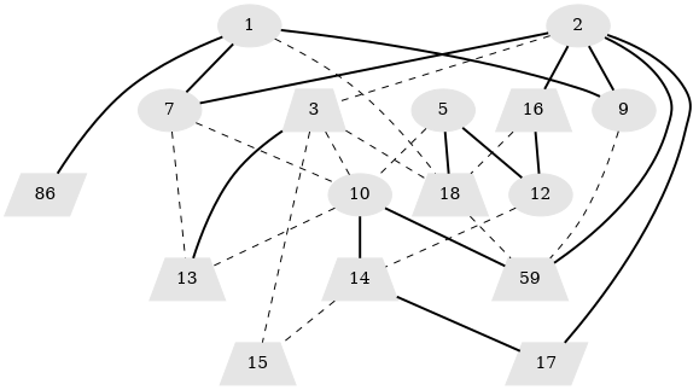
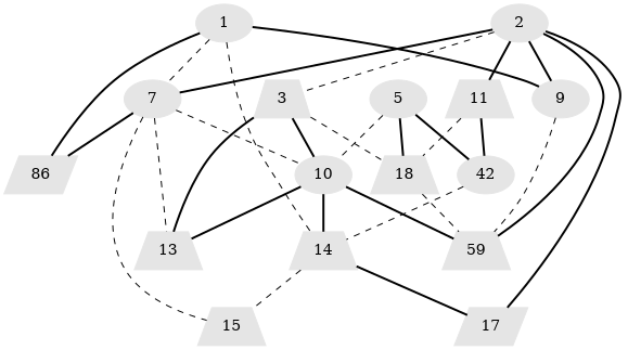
  graph {
    node [color=gray90 shape=ellipse style=filled]
    edge [style=bold]
    1 [super="+20"]
    7
    9 [super="+6+8"]
    n4 [label=86 shape=parallelogram super="+20"]
    18 [shape=trapezium]
    10
    13 [shape=trapezium]
    n8 [label=59 shape=trapezium]
    3 [shape=trapezium super="+8"]
    15 [shape=trapezium]
    2
-   11 [shape=trapezium super="+6" label=16]
+   11 [shape=trapezium super="+6"]
    17 [shape=parallelogram super="+4"]
-   12
+   12 [label=42]
    14 [shape=trapezium super="+4"]
    5
-   1 -- 7
+   1 -- 7 [style=dashed]
    1 -- 9
    1 -- n4
-   1 -- 18 [style=dashed]
+   1 -- 14 [style=dashed]
+   7 -- n4
    7 -- 10 [style=dashed]
    7 -- 13 [style=dashed]
    9 -- n8 [style=dashed]
    18 -- n8 [style=dashed]
-   10 -- 13 [style=dashed]
+   10 -- 13
    10 -- n8
    10 -- 14
    3 -- 18 [style=dashed]
-   3 -- 10 [style=dashed]
+   3 -- 10
    3 -- 13
-   3 -- 15 [style=dashed]
+   7 -- 15 [style=dashed]
    2 -- 7
    2 -- 9
    2 -- n8
    2 -- 3 [style=dashed]
    2 -- 11
    2 -- 17
    11 -- 18 [style=dashed]
    11 -- 12
    12 -- 14 [style=dashed]
    14 -- 15 [style=dashed]
    14 -- 17
    5 -- 18
    5 -- 10 [style=dashed]
    5 -- 12
  }
